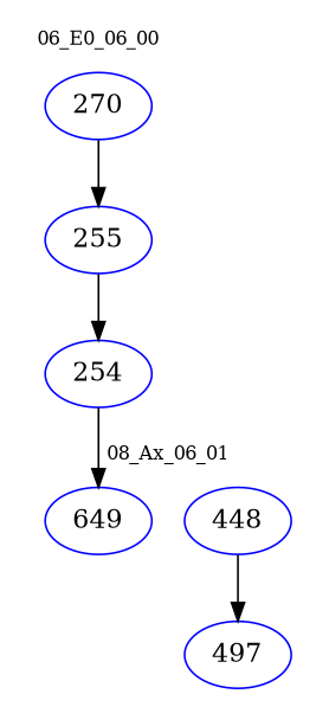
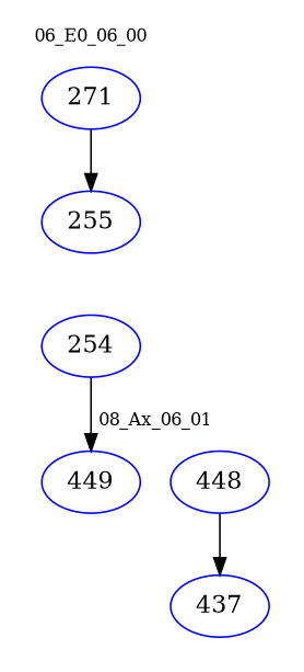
  digraph {
    node [color=blue]
    edge [color=black]
    n1 [label=448]
-   n2 [label=497]
-   n3 [label=649]
+   n2 [label=437]
+   n3 [label=449]
    n4 [label=255]
    n5 [label=254]
-   n6 [label=270]
+   n6 [label=271]
    subgraph cluster_1 {
      color=white
      fontsize=10
      label="08_Ax_06_01"
      n1
      n2
      n3
    }
    subgraph cluster_2 {
      color=white
      fontsize=10
      label="06_E0_06_00"
      n4
      n5
      n6
    }
    n1 -> n2
-   n4 -> n5
    n5 -> n3
    n6 -> n4
  }
